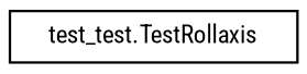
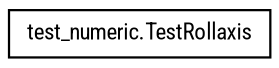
  digraph {
    rankdir=LR
    fontname="Roboto Condensed"
-   n1 [color=black fillcolor=white fontname="Roboto Condensed" fontsize=10 height=0.2 label="test_test.TestRollaxis" shape=record style=filled width=0.4]
+   n1 [color=black fillcolor=white fontname="Roboto Condensed" fontsize=10 height=0.2 label="test_numeric.TestRollaxis" shape=record style=filled width=0.4]
  }
